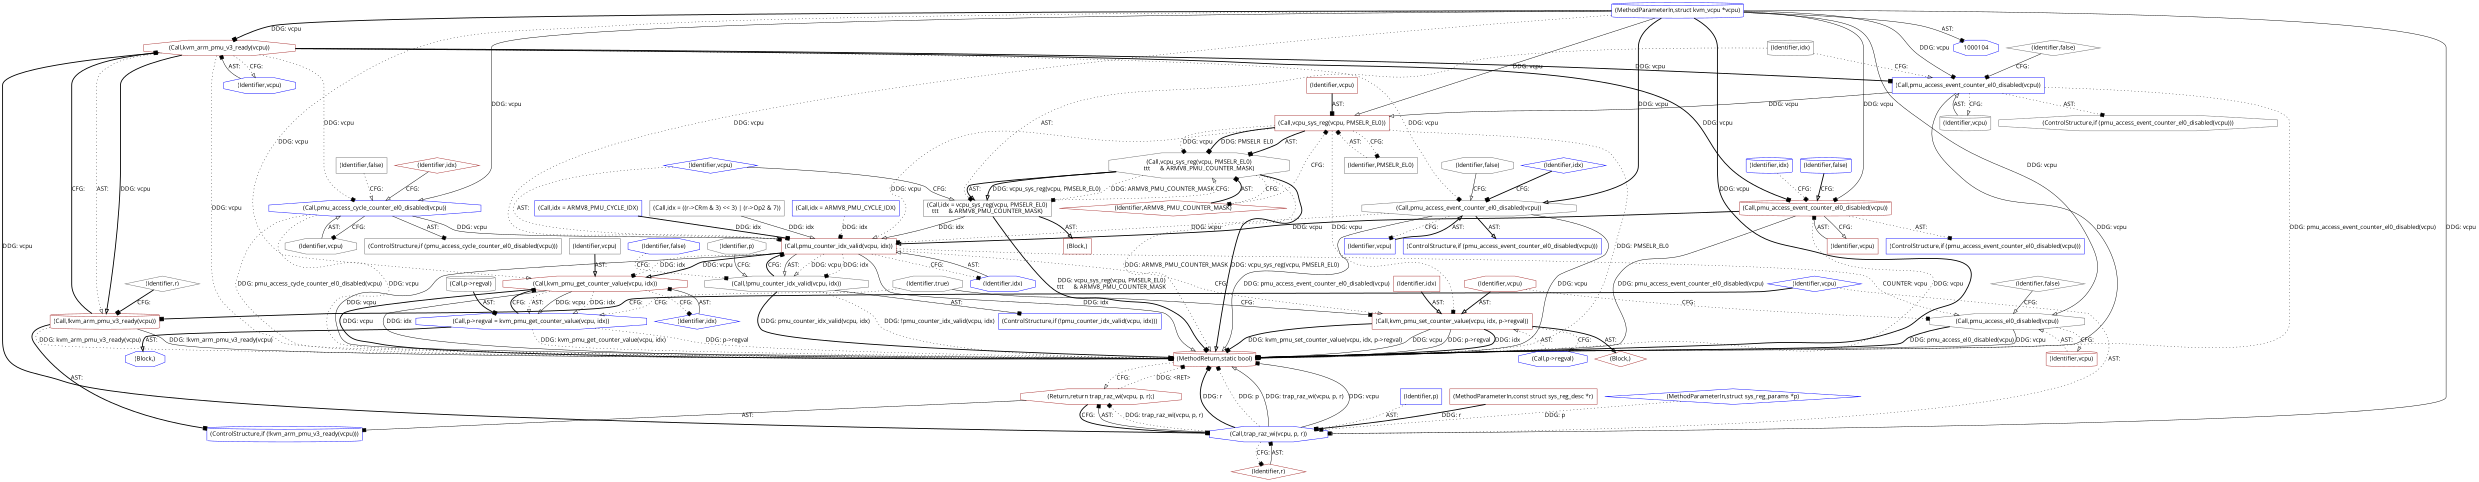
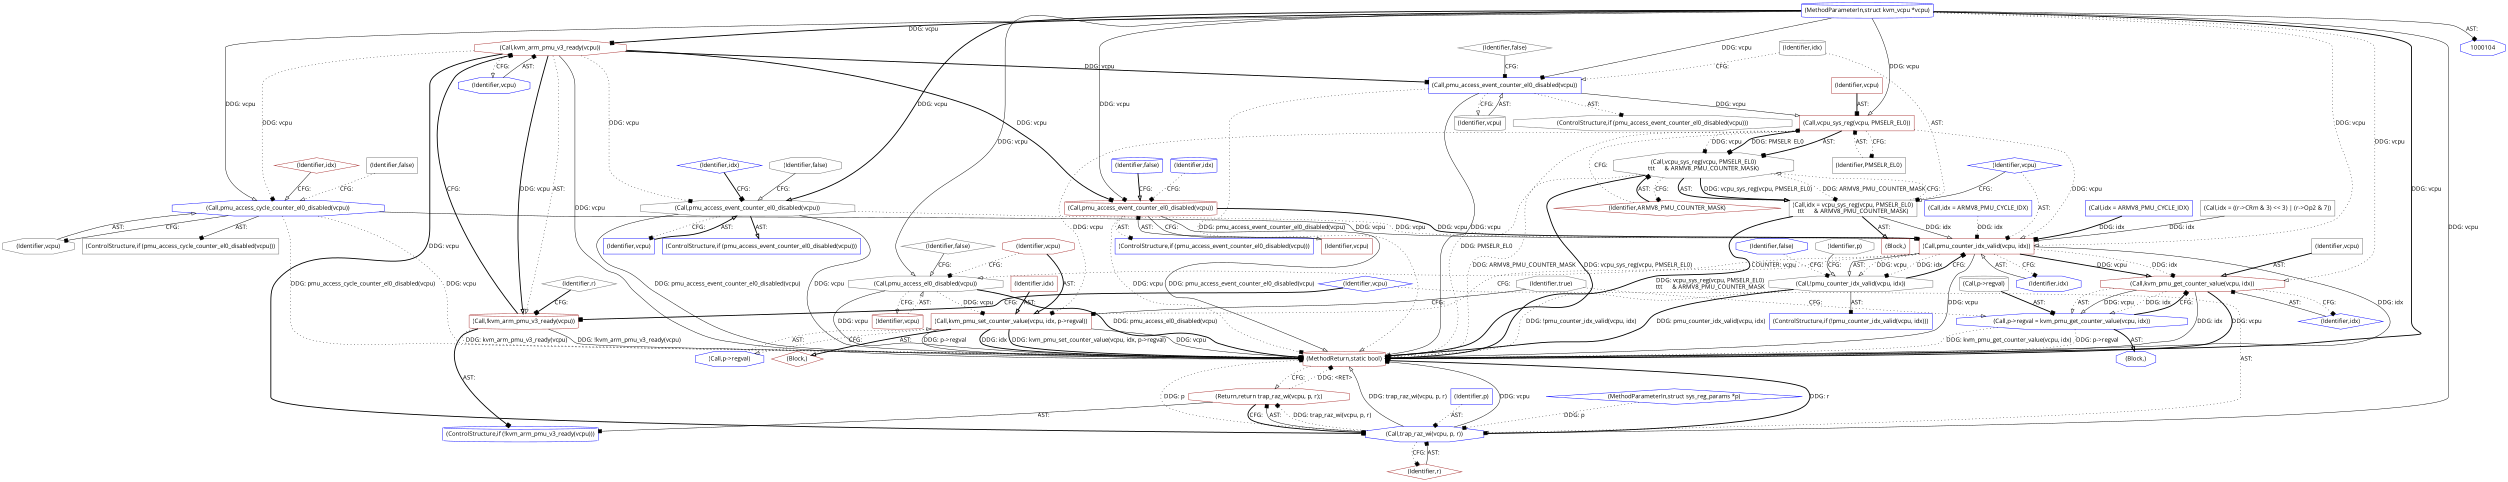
  digraph {
    fontname="Open Sans"
    node [color=blue fontname="Open Sans" shape=octagon]
    edge [arrowhead=box fontname="Open Sans" style=dotted]
    n1 [color=brown label="(Call,kvm_arm_pmu_v3_ready(vcpu))"]
    n2 [color=brown label="(Call,!kvm_arm_pmu_v3_ready(vcpu))" shape=cylinder]
    n3 [label="(Call,trap_raz_wi(vcpu, p, r))"]
    n4 [label="(Call,pmu_access_event_counter_el0_disabled(vcpu))" shape=box]
    n5 [label="(Call,pmu_access_cycle_counter_el0_disabled(vcpu))"]
    n6 [color=gray40 label="(Call,pmu_access_event_counter_el0_disabled(vcpu))"]
    n7 [color=brown label="(Call,pmu_access_event_counter_el0_disabled(vcpu))" shape=cylinder]
    n8 [color=brown label="(MethodReturn,static bool)" shape=cylinder]
    n9 [label="(Identifier,vcpu)"]
    n10 [label="(ControlStructure,if (!kvm_arm_pmu_v3_ready(vcpu)))" shape=cylinder]
    n11 [color=brown label="(Return,return trap_raz_wi(vcpu, p, r);)"]
    n12 [color=brown label="(Identifier,r)" shape=diamond]
    n13 [color=brown label="(Call,vcpu_sys_reg(vcpu, PMSELR_EL0))" shape=box]
    n14 [color=gray40 label="(Identifier,vcpu)" shape=cylinder]
    n15 [color=gray40 label="(ControlStructure,if (pmu_access_event_counter_el0_disabled(vcpu)))"]
    n16 [color=brown label="(Call,pmu_counter_idx_valid(vcpu, idx))" shape=box]
    n17 [color=gray40 label="(ControlStructure,if (pmu_access_cycle_counter_el0_disabled(vcpu)))" shape=box]
    n18 [color=gray40 label="(Identifier,vcpu)"]
    n19 [label="(Identifier,vcpu)" shape=box]
    n20 [label="(ControlStructure,if (pmu_access_event_counter_el0_disabled(vcpu)))" shape=box]
    n21 [color=brown label="(Identifier,vcpu)" shape=box]
    n22 [label="(ControlStructure,if (pmu_access_event_counter_el0_disabled(vcpu)))" shape=box]
    n23 [label="(MethodParameterIn,struct kvm_vcpu *vcpu)" shape=cylinder]
    n24 [color=gray40 label="(Call,pmu_access_el0_disabled(vcpu))"]
    n25 [color=brown label="(Call,kvm_pmu_get_counter_value(vcpu, idx))"]
    1000104
    n27 [color=brown label="(Call,kvm_pmu_set_counter_value(vcpu, idx, p->regval))" shape=box]
    n28 [color=gray40 label="(Call,vcpu_sys_reg(vcpu, PMSELR_EL0)\n\t\t\t      & ARMV8_PMU_COUNTER_MASK)"]
    n29 [color=gray40 label="(Identifier,PMSELR_EL0)" shape=box]
    n30 [color=gray40 label="(Call,!pmu_counter_idx_valid(vcpu, idx))"]
    n31 [label="(Identifier,idx)"]
    n32 [color=brown label="(Identifier,vcpu)" shape=cylinder]
    n33 [color=brown label="(Block,)" shape=diamond]
    n34 [label="(Call,p->regval)"]
    n35 [label="(Call,p->regval = kvm_pmu_get_counter_value(vcpu, idx))"]
    n36 [label="(Identifier,idx)" shape=diamond]
    n37 [color=gray40 label="(Call,idx = vcpu_sys_reg(vcpu, PMSELR_EL0)\n\t\t\t      & ARMV8_PMU_COUNTER_MASK)" shape=box]
    n38 [color=brown label="(Identifier,ARMV8_PMU_COUNTER_MASK)" shape=diamond]
    n39 [color=brown label="(Block,)" shape=box]
    n40 [label="(ControlStructure,if (!pmu_counter_idx_valid(vcpu, idx)))" shape=box]
    n41 [label="(Block,)"]
    n42 [color=gray40 label="(Identifier,false)"]
    n43 [label="(Identifier,idx)" shape=cylinder]
    n44 [color=gray40 label="(Identifier,vcpu)" shape=box]
    n45 [color=brown label="(Identifier,vcpu)" shape=box]
    n46 [label="(Identifier,vcpu)" shape=diamond]
    n47 [color=gray40 label="(Identifier,false)" shape=box]
    n48 [color=gray40 label="(Identifier,false)" shape=diamond]
    n49 [label="(Call,idx = ARMV8_PMU_CYCLE_IDX)" shape=box]
    n50 [label="(Identifier,vcpu)" shape=diamond]
    n51 [label="(Identifier,p)" shape=box]
    n52 [color=brown label="(Identifier,idx)" shape=diamond]
    n53 [label="(Identifier,idx)" shape=diamond]
    n54 [label="(Identifier,false)" shape=cylinder]
    n55 [color=brown label="(Identifier,idx)" shape=box]
    n56 [label="(Identifier,false)"]
    n57 [color=gray40 label="(Identifier,p)"]
-   n58 [color=brown label="(MethodParameterIn,const struct sys_reg_desc *r)" shape=box]
    n59 [color=gray40 label="(Identifier,idx)" shape=cylinder]
    n60 [color=gray40 label="(Call,idx = ((r->CRm & 3) << 3) | (r->Op2 & 7))" shape=box]
    n61 [label="(Call,idx = ARMV8_PMU_CYCLE_IDX)" shape=box]
    n62 [color=gray40 label="(Identifier,true)"]
    n63 [color=gray40 label="(Identifier,r)" shape=diamond]
    n64 [label="(MethodParameterIn,struct sys_reg_params *p)" shape=diamond]
    n65 [color=brown label="(Identifier,vcpu)"]
    n66 [color=gray40 label="(Call,p->regval)" shape=cylinder]
    n67 [color=gray40 label="(Identifier,false)" shape=diamond]
    n1 -> n2 [arrowhead=onormal label="AST: "]
    n1 -> n2 [arrowhead=onormal label="DDG: vcpu" style=bold]
    n1 -> n3 [label="DDG: vcpu" style=bold]
    n1 -> n4 [label="DDG: vcpu" style=bold]
    n1 -> n5 [label="DDG: vcpu"]
    n1 -> n6 [label="DDG: vcpu"]
    n1 -> n7 [label="DDG: vcpu" style=bold]
-   n1 -> n8 [label="DDG: vcpu"]
+   n1 -> n8 [label="DDG: vcpu" style=solid]
    n1 -> n9 [arrowhead=onormal label="CFG: "]
    n2 -> n1 [label="CFG: " style=bold]
    n2 -> n8 [arrowhead=onormal label="DDG: kvm_arm_pmu_v3_ready(vcpu)"]
    n2 -> n8 [label="DDG: !kvm_arm_pmu_v3_ready(vcpu)" style=solid]
    n2 -> n10 [label="AST: " style=bold]
    n3 -> n8 [label="DDG: r" style=bold]
    n3 -> n8 [label="DDG: p"]
    n3 -> n8 [arrowhead=onormal label="DDG: trap_raz_wi(vcpu, p, r)" style=solid]
    n3 -> n8 [label="DDG: vcpu" style=solid]
    n3 -> n11 [label="AST: " style=solid]
    n3 -> n11 [label="DDG: trap_raz_wi(vcpu, p, r)"]
    n3 -> n12 [label="CFG: "]
    n4 -> n8 [arrowhead=onormal label="DDG: vcpu" style=solid]
    n4 -> n8 [arrowhead=onormal label="DDG: pmu_access_event_counter_el0_disabled(vcpu)"]
    n4 -> n13 [arrowhead=onormal label="DDG: vcpu" style=solid]
    n4 -> n14 [arrowhead=onormal label="CFG: "]
    n4 -> n15 [label="AST: "]
    n5 -> n8 [arrowhead=onormal label="DDG: pmu_access_cycle_counter_el0_disabled(vcpu)"]
    n5 -> n8 [arrowhead=onormal label="DDG: vcpu"]
    n5 -> n16 [arrowhead=onormal label="DDG: vcpu" style=solid]
    n5 -> n17 [label="AST: " style=solid]
    n5 -> n18 [label="CFG: " style=solid]
    n6 -> n8 [arrowhead=onormal label="DDG: pmu_access_event_counter_el0_disabled(vcpu)" style=solid]
    n6 -> n8 [label="DDG: vcpu" style=solid]
    n6 -> n16 [label="DDG: vcpu"]
    n6 -> n19 [label="CFG: "]
    n6 -> n20 [arrowhead=onormal label="AST: " style=bold]
    n7 -> n8 [arrowhead=onormal label="DDG: pmu_access_event_counter_el0_disabled(vcpu)" style=solid]
    n7 -> n8 [label="DDG: vcpu"]
    n7 -> n16 [arrowhead=onormal label="DDG: vcpu" style=bold]
    n7 -> n21 [arrowhead=onormal label="CFG: " style=solid]
    n7 -> n22 [label="AST: "]
    n8 -> n11 [arrowhead=onormal label="CFG: "]
    n9 -> n1 [label="AST: " style=solid]
    n11 -> n3 [label="CFG: " style=bold]
    n11 -> n8 [label="DDG: <RET>"]
    n11 -> n10 [label="AST: " style=solid]
    n12 -> n3 [label="AST: " style=solid]
    n13 -> n8 [arrowhead=onormal label="DDG: PMSELR_EL0"]
    n13 -> n16 [arrowhead=onormal label="DDG: vcpu"]
    n13 -> n27 [label="DDG: vcpu"]
    n13 -> n28 [label="AST: " style=bold]
    n13 -> n28 [label="DDG: vcpu"]
    n13 -> n28 [label="DDG: PMSELR_EL0" style=bold]
    n13 -> n29 [label="CFG: "]
    n14 -> n4 [arrowhead=onormal label="AST: " style=solid]
    n16 -> n8 [arrowhead=onormal label="DDG: idx" style=solid]
    n16 -> n8 [label="DDG: vcpu" style=solid]
    n16 -> n24 [arrowhead=onormal label="COUNTER: vcpu"]
    n16 -> n25 [arrowhead=onormal label="DDG: vcpu" style=bold]
    n16 -> n25 [label="DDG: idx"]
    n16 -> n27 [arrowhead=onormal label="CFG: "]
    n16 -> n30 [arrowhead=onormal label="AST: " style=solid]
    n16 -> n30 [arrowhead=onormal label="DDG: vcpu"]
    n16 -> n30 [label="DDG: idx"]
    n16 -> n31 [label="CFG: "]
    n18 -> n5 [arrowhead=onormal label="AST: " style=solid]
    n19 -> n6 [arrowhead=onormal label="AST: " style=bold]
    n21 -> n7 [label="AST: " style=solid]
    n23 -> n1 [label="DDG: vcpu" style=bold]
    n23 -> n3 [label="DDG: vcpu" style=solid]
    n23 -> n4 [label="DDG: vcpu" style=solid]
    n23 -> n5 [arrowhead=onormal label="DDG: vcpu" style=solid]
    n23 -> n6 [arrowhead=onormal label="DDG: vcpu" style=bold]
    n23 -> n7 [label="DDG: vcpu" style=solid]
    n23 -> n8 [arrowhead=onormal label="DDG: vcpu" style=bold]
    n23 -> n13 [arrowhead=onormal label="DDG: vcpu" style=solid]
    n23 -> n16 [arrowhead=onormal label="DDG: vcpu"]
    n23 -> n24 [arrowhead=onormal label="DDG: vcpu" style=solid]
    n23 -> n25 [arrowhead=onormal label="DDG: vcpu"]
    n23 -> 1000104 [label="AST: " style=solid]
    n24 -> n8 [label="DDG: pmu_access_el0_disabled(vcpu)" style=bold]
    n24 -> n8 [label="DDG: vcpu" style=solid]
+   n24 -> n27 [label="DDG: vcpu"]
    n24 -> n32 [arrowhead=onormal label="CFG: "]
    n25 -> n8 [arrowhead=onormal label="DDG: vcpu" style=bold]
    n25 -> n8 [arrowhead=onormal label="DDG: idx" style=solid]
    n25 -> n35 [arrowhead=onormal label="AST: "]
    n25 -> n35 [arrowhead=onormal label="DDG: vcpu" style=solid]
    n25 -> n35 [arrowhead=onormal label="DDG: idx"]
    n25 -> n36 [label="CFG: "]
    n27 -> n8 [label="DDG: kvm_pmu_set_counter_value(vcpu, idx, p->regval)" style=bold]
    n27 -> n8 [arrowhead=onormal label="DDG: vcpu" style=solid]
    n27 -> n8 [label="DDG: p->regval" style=solid]
    n27 -> n8 [label="DDG: idx" style=bold]
    n27 -> n33 [arrowhead=onormal label="AST: " style=bold]
    n27 -> n34 [arrowhead=onormal label="CFG: "]
    n28 -> n8 [arrowhead=onormal label="DDG: ARMV8_PMU_COUNTER_MASK"]
    n28 -> n8 [arrowhead=onormal label="DDG: vcpu_sys_reg(vcpu, PMSELR_EL0)" style=bold]
    n28 -> n37 [arrowhead=onormal label="AST: " style=bold]
    n28 -> n37 [arrowhead=onormal label="DDG: vcpu_sys_reg(vcpu, PMSELR_EL0)" style=bold]
    n28 -> n37 [label="DDG: ARMV8_PMU_COUNTER_MASK"]
    n28 -> n38 [label="CFG: "]
    n29 -> n13 [label="AST: "]
    n30 -> n8 [arrowhead=onormal label="DDG: pmu_counter_idx_valid(vcpu, idx)" style=bold]
    n30 -> n8 [label="DDG: !pmu_counter_idx_valid(vcpu, idx)"]
    n30 -> n16 [label="CFG: " style=bold]
    n30 -> n40 [label="AST: " style=solid]
    n31 -> n16 [arrowhead=onormal label="AST: " style=solid]
    n32 -> n24 [arrowhead=onormal label="AST: "]
    n34 -> n27 [arrowhead=onormal label="AST: "]
    n35 -> n8 [arrowhead=onormal label="DDG: p->regval"]
    n35 -> n8 [arrowhead=onormal label="DDG: kvm_pmu_get_counter_value(vcpu, idx)"]
    n35 -> n25 [label="CFG: " style=bold]
    n35 -> n41 [arrowhead=onormal label="AST: " style=bold]
    n36 -> n25 [label="AST: " style=solid]
    n37 -> n8 [label="DDG: vcpu_sys_reg(vcpu, PMSELR_EL0)\n\t\t\t      & ARMV8_PMU_COUNTER_MASK" style=bold]
    n37 -> n16 [arrowhead=onormal label="DDG: idx" style=solid]
    n37 -> n28 [arrowhead=onormal label="CFG: "]
    n37 -> n39 [arrowhead=onormal label="AST: " style=bold]
    n38 -> n13 [label="CFG: "]
    n38 -> n28 [label="AST: " style=bold]
    n42 -> n6 [arrowhead=onormal label="CFG: " style=solid]
    n43 -> n7 [label="CFG: "]
    n44 -> n25 [arrowhead=onormal label="AST: " style=bold]
    n45 -> n13 [label="AST: " style=bold]
    n46 -> n16 [label="AST: "]
    n46 -> n37 [arrowhead=onormal label="CFG: " style=solid]
    n47 -> n5 [arrowhead=onormal label="CFG: "]
    n48 -> n24 [arrowhead=onormal label="CFG: " style=solid]
    n49 -> n16 [label="DDG: idx" style=bold]
    n50 -> n2 [label="CFG: " style=bold]
    n50 -> n3 [arrowhead=onormal label="AST: "]
    n51 -> n3 [label="AST: "]
    n52 -> n5 [arrowhead=onormal label="CFG: " style=solid]
    n53 -> n6 [label="CFG: " style=bold]
    n54 -> n7 [arrowhead=onormal label="CFG: " style=bold]
    n55 -> n27 [arrowhead=onormal label="AST: " style=bold]
    n56 -> n30 [label="CFG: "]
    n57 -> n30 [arrowhead=onormal label="CFG: " style=solid]
-   n58 -> n3 [label="DDG: r" style=bold]
    n59 -> n4 [arrowhead=onormal label="CFG: "]
    n59 -> n37 [label="AST: "]
    n60 -> n16 [arrowhead=onormal label="DDG: idx" style=solid]
    n61 -> n16 [label="DDG: idx"]
    n62 -> n27 [label="CFG: " style=solid]
    n62 -> n35 [arrowhead=onormal label="CFG: "]
    n63 -> n2 [label="CFG: " style=bold]
    n64 -> n3 [label="DDG: p"]
    n65 -> n24 [label="CFG: "]
    n65 -> n27 [arrowhead=onormal label="AST: " style=bold]
    n66 -> n35 [label="AST: " style=bold]
    n67 -> n4 [label="CFG: " style=solid]
  }
